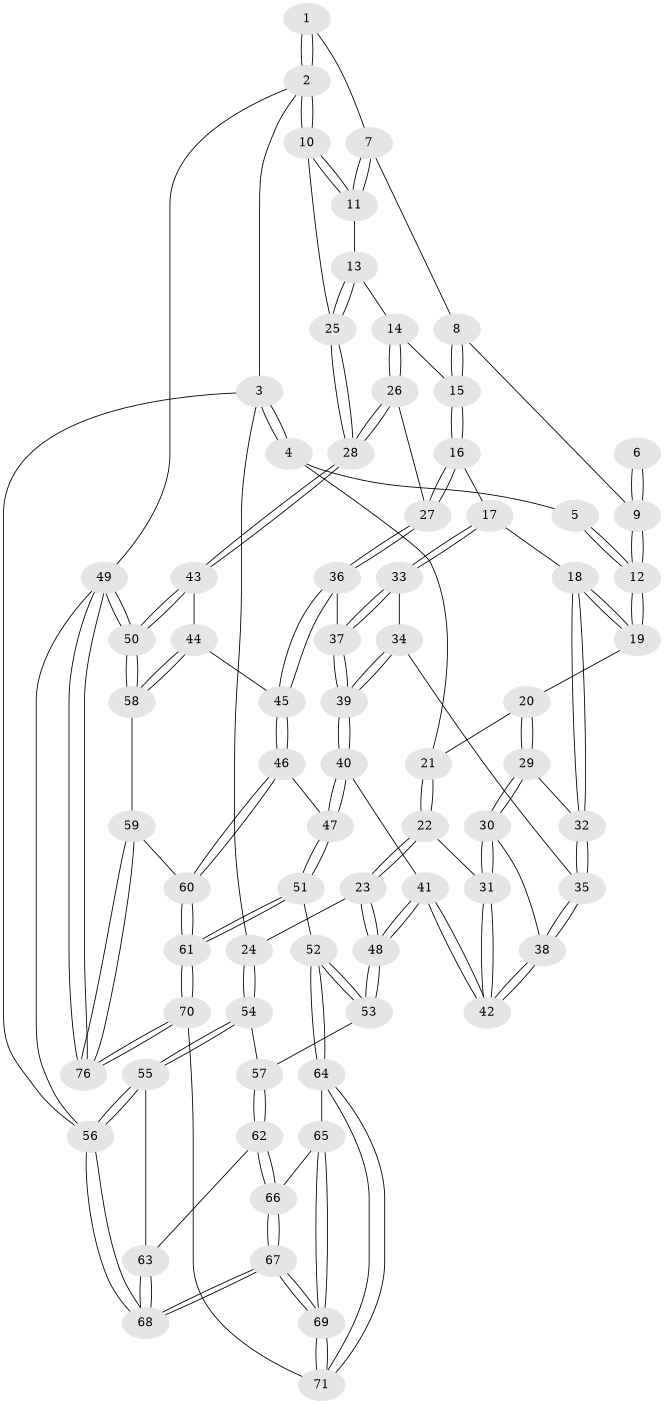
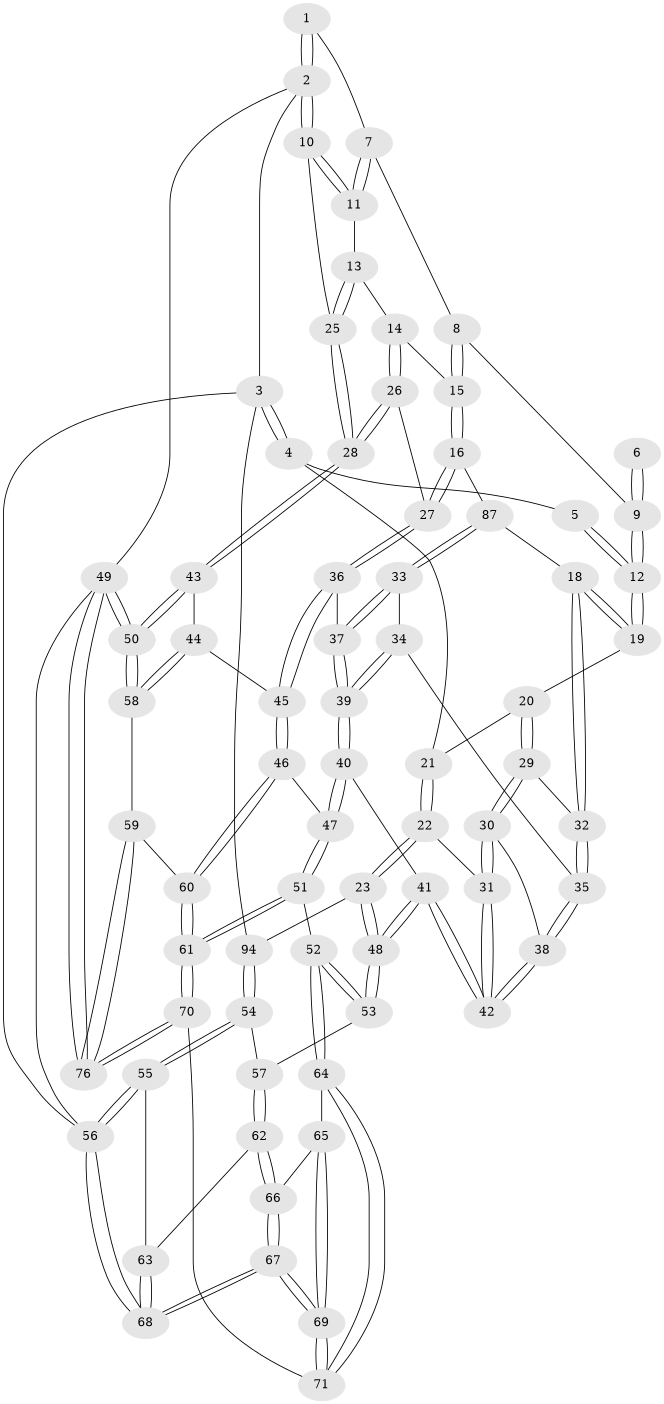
  graph {
    node [color=gray90 style=filled]
    1
    2
    7
    3
    10
    49
    8
    11
    4
-   24
+   24 [label=94]
    56
    25
    50
    n14 [label=76]
    5
    21
    54
    68
    12
    22
    6
    9
    19
    15
    13
    16
    28
    14
    20
    26
    27
-   17
+   17 [label=87]
    18
    33
    36
    32
    34
    37
    35
    29
    30
    23
    31
    48
    42
    53
    57
    55
    43
    45
    44
    38
    39
    40
    46
    41
    47
    51
    58
    59
    60
    61
    52
    64
    70
    65
    71
    62
    63
    66
    67
    69
    1 -- 2
    1 -- 2
    1 -- 7
    2 -- 3
    2 -- 10
    2 -- 10
    2 -- 49
    7 -- 8
    7 -- 11
    7 -- 11
    3 -- 4
    3 -- 4
    3 -- 24
    3 -- 56
    10 -- 11
    10 -- 11
    10 -- 25
    49 -- 56
    49 -- 50
    49 -- 50
    49 -- n14
    49 -- n14
    8 -- 9
    8 -- 15
    8 -- 15
    11 -- 13
    4 -- 5
    4 -- 21
    24 -- 54
    24 -- 54
    56 -- 68
    56 -- 68
    25 -- 28
    25 -- 28
    50 -- 58
    50 -- 58
    5 -- 12
    5 -- 12
    21 -- 22
    21 -- 22
    54 -- 57
    54 -- 55
    54 -- 55
    12 -- 19
    12 -- 19
    22 -- 23
    22 -- 23
    22 -- 31
    6 -- 9
    6 -- 9
    9 -- 12
    9 -- 12
    19 -- 20
    15 -- 16
    15 -- 16
    13 -- 25
    13 -- 25
    13 -- 14
    16 -- 27
    16 -- 27
    16 -- 17
    28 -- 43
    28 -- 43
    14 -- 15
    14 -- 26
    14 -- 26
    20 -- 21
    20 -- 29
    20 -- 29
    26 -- 28
    26 -- 28
    26 -- 27
    27 -- 36
    27 -- 36
    17 -- 18
    17 -- 33
    17 -- 33
    18 -- 19
    18 -- 19
    18 -- 32
    18 -- 32
    33 -- 34
    33 -- 37
    33 -- 37
    36 -- 37
    36 -- 45
    36 -- 45
    32 -- 35
    32 -- 35
    34 -- 35
    34 -- 39
    34 -- 39
    37 -- 39
    37 -- 39
    35 -- 38
    35 -- 38
    29 -- 32
    29 -- 30
    29 -- 30
    30 -- 31
    30 -- 31
    30 -- 38
    23 -- 24
    23 -- 48
    23 -- 48
    31 -- 42
    31 -- 42
    48 -- 53
    48 -- 53
    53 -- 57
    57 -- 62
    57 -- 62
    55 -- 56
    55 -- 56
    55 -- 63
    43 -- 50
    43 -- 50
    43 -- 44
    45 -- 46
    45 -- 46
    44 -- 45
    44 -- 58
    44 -- 58
    38 -- 42
    38 -- 42
    39 -- 40
    39 -- 40
    40 -- 41
    40 -- 47
    40 -- 47
    46 -- 47
    46 -- 60
    46 -- 60
    41 -- 48
    41 -- 48
    41 -- 42
    41 -- 42
    47 -- 51
    47 -- 51
    51 -- 61
    51 -- 61
    51 -- 52
    58 -- 59
    59 -- n14
    59 -- n14
    59 -- 60
    60 -- 61
    60 -- 61
    61 -- 70
    61 -- 70
    52 -- 53
    52 -- 53
    52 -- 64
    52 -- 64
    64 -- 65
    64 -- 71
    64 -- 71
    70 -- n14
    70 -- n14
    70 -- 71
    65 -- 66
    65 -- 69
    65 -- 69
    62 -- 63
    62 -- 66
    62 -- 66
    63 -- 68
    63 -- 68
    66 -- 67
    66 -- 67
    67 -- 68
    67 -- 68
    67 -- 69
    67 -- 69
    69 -- 71
    69 -- 71
  }
